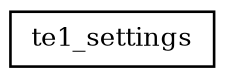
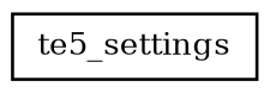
  digraph {
    rankdir=TB
    fontname="DejaVu Serif"
-   n1 [color=black fillcolor=white fontname="DejaVu Serif" fontsize=10 height=0.2 label=te1_settings shape=record style=filled width=0.4]
+   n1 [color=black fillcolor=white fontname="DejaVu Serif" fontsize=10 height=0.2 label=te5_settings shape=record style=filled width=0.4]
  }
